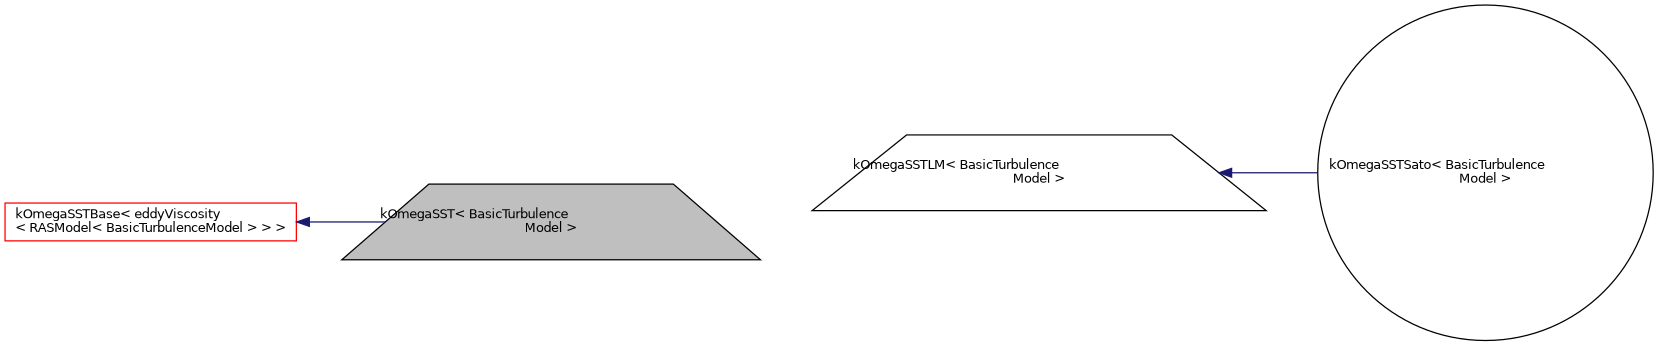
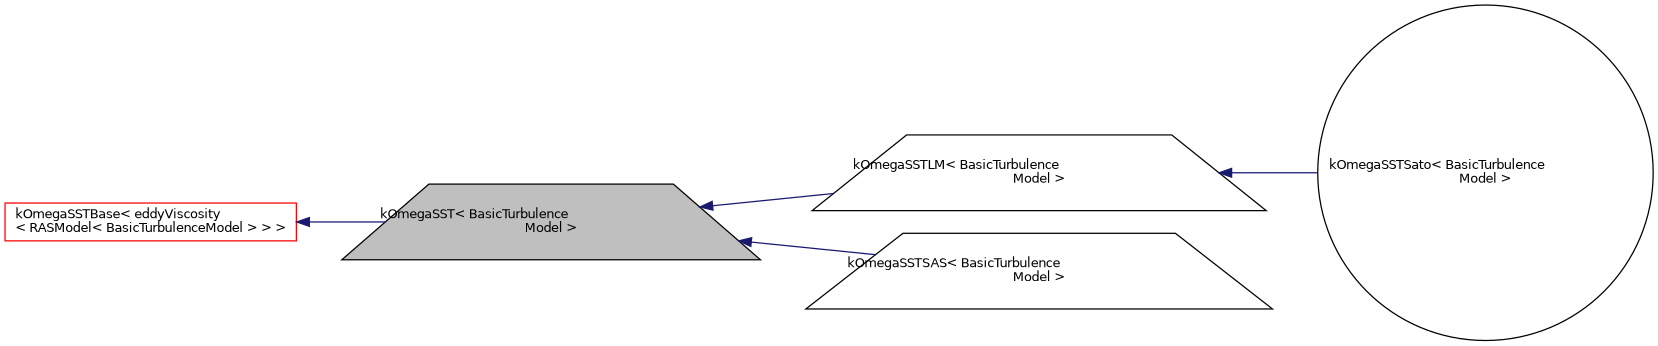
  digraph {
    rankdir=LR
    node [color=black fontname=Helvetica fontsize=10 shape=trapezium]
    edge [color=midnightblue dir=back fontname=Helvetica fontsize=10 labelfontname=Helvetica labelfontsize=10 style=solid]
    n1 [fillcolor=grey75 fontcolor=black height=0.2 label="kOmegaSST\< BasicTurbulence\lModel \>" style=filled width=0.4]
    n2 [height=0.2 label="kOmegaSSTLM\< BasicTurbulence\lModel \>" width=0.4]
+   n3 [height=0.2 label="kOmegaSSTSAS\< BasicTurbulence\lModel \>" width=0.4]
    n4 [height=0.2 label="kOmegaSSTSato\< BasicTurbulence\lModel \>" shape=circle width=0.4]
    n5 [color=red height=0.2 label="kOmegaSSTBase\< eddyViscosity\l\< RASModel\< BasicTurbulenceModel \> \> \>" shape=box width=0.4]
+   n1 -> n2
+   n1 -> n3
    n2 -> n4
    n5 -> n1
  }
